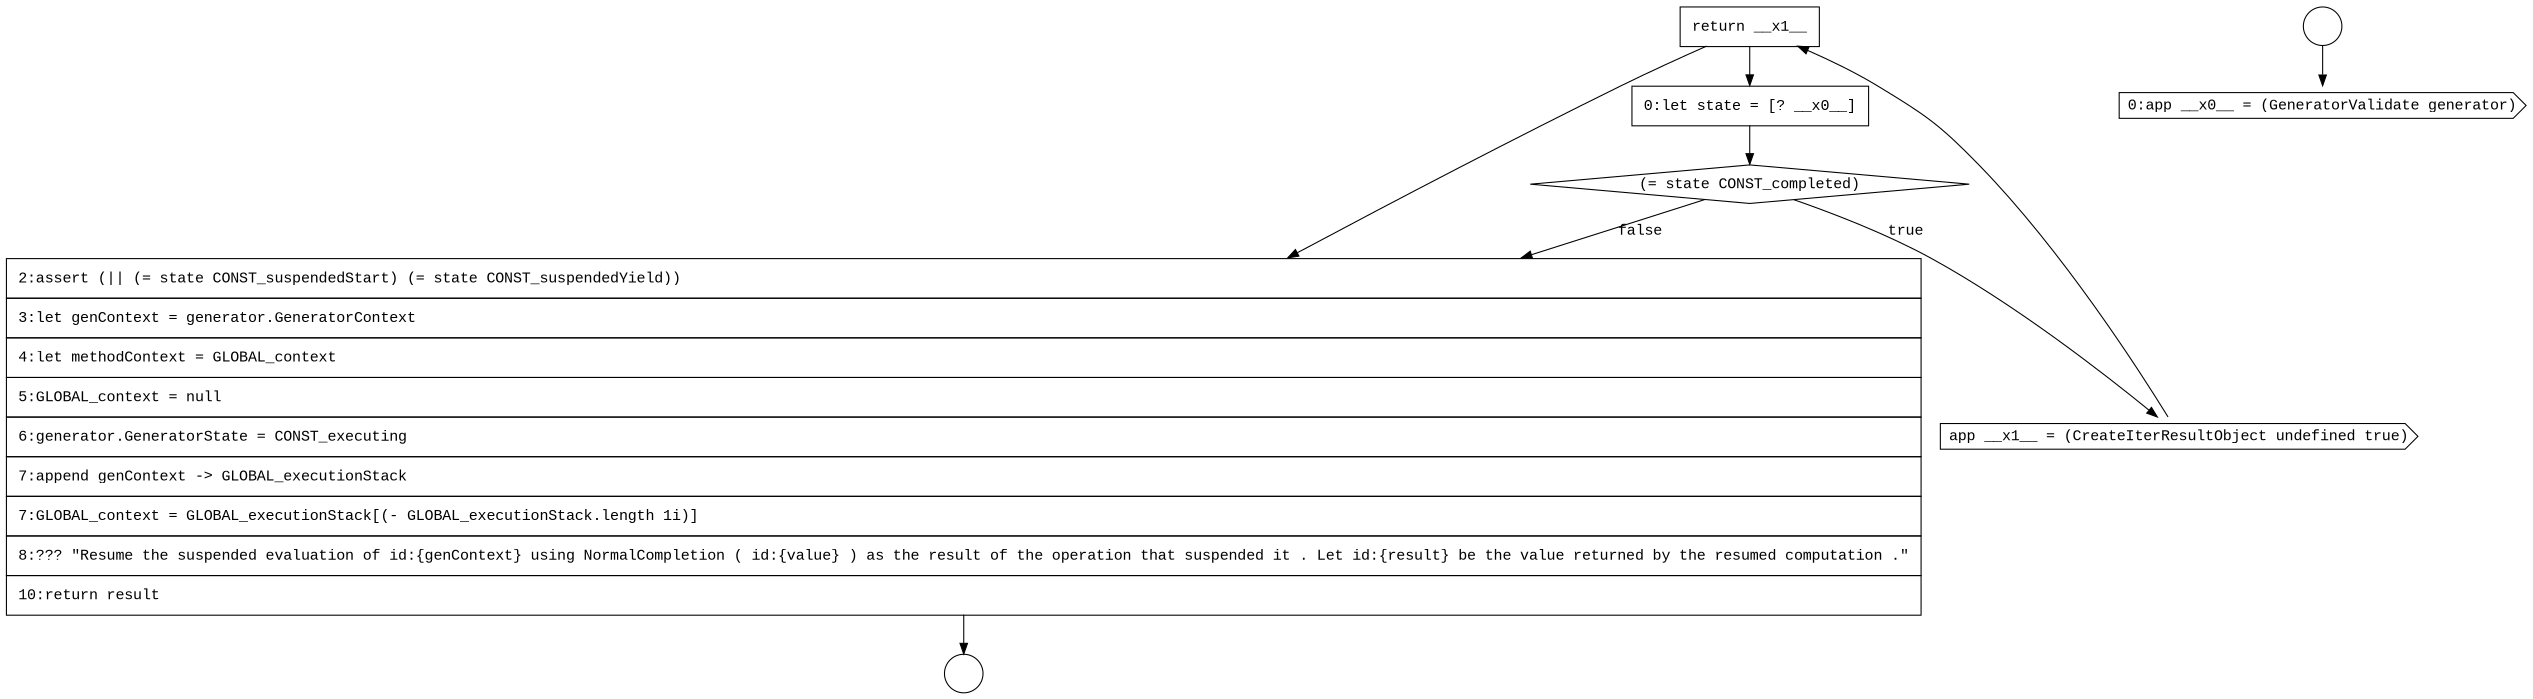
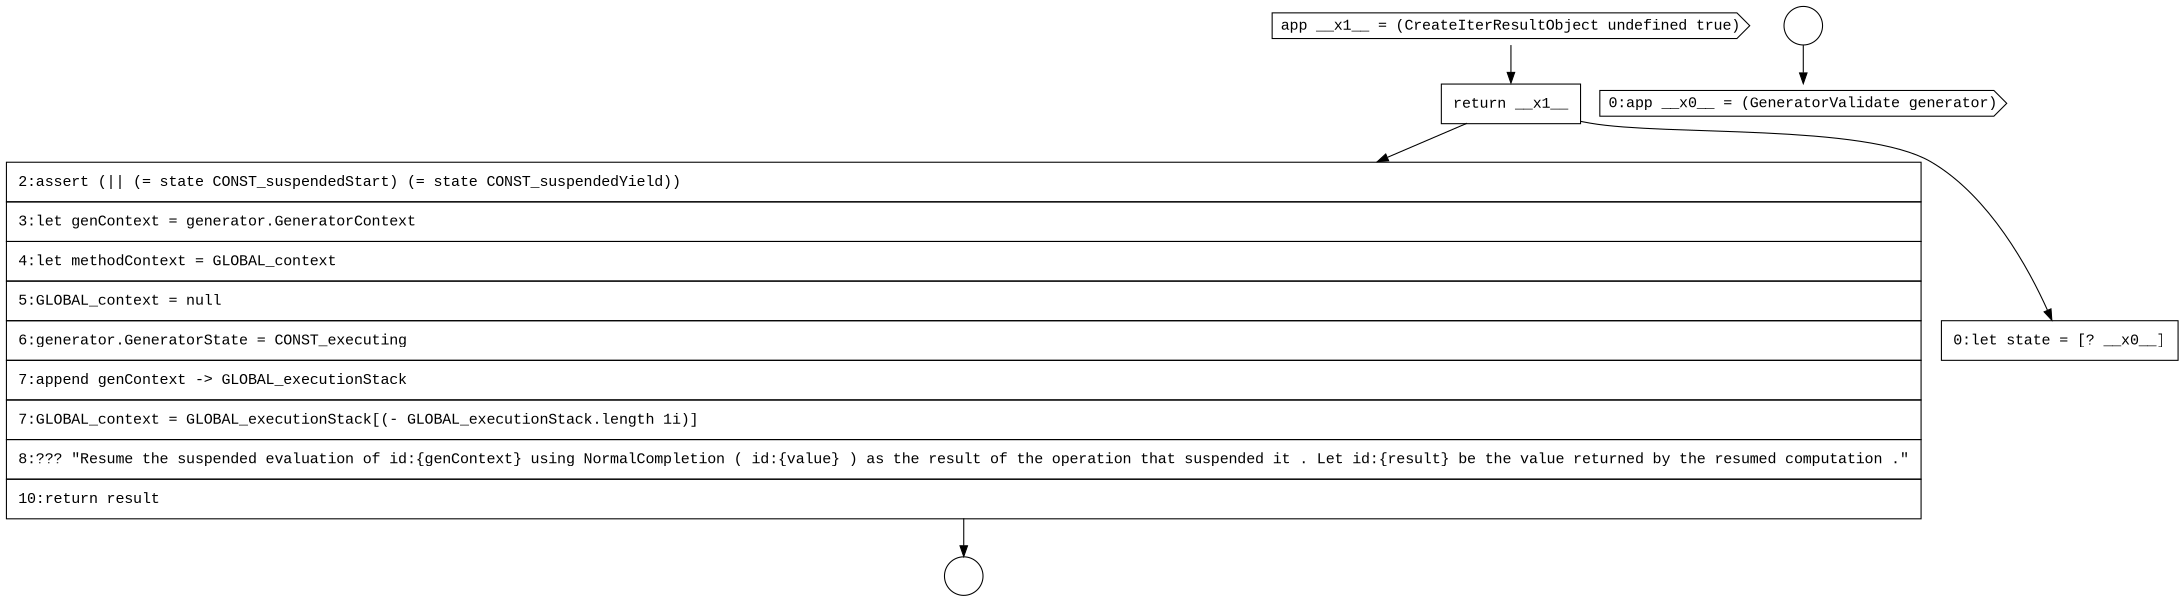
  digraph {
    fontname="Liberation Mono"
    node [color=black fillcolor=white fontname="Liberation Mono" shape=none style=filled]
    edge [color=black fontname="Liberation Mono"]
    n1 [label=" " shape=circle]
    n2 [label=<<font color="black">     <table border="0" cellborder="1" cellspacing="0" cellpadding="10">       <tr><td align="left">return __x1__</td></tr>     </table>   </font>> margin=0]
    n3 [label=<<font color="black">     <table border="0" cellborder="1" cellspacing="0" cellpadding="10">       <tr><td align="left">2:assert (|| (= state CONST_suspendedStart) (= state CONST_suspendedYield))</td></tr>       <tr><td align="left">3:let genContext = generator.GeneratorContext</td></tr>       <tr><td align="left">4:let methodContext = GLOBAL_context</td></tr>       <tr><td align="left">5:GLOBAL_context = null</td></tr>       <tr><td align="left">6:generator.GeneratorState = CONST_executing</td></tr>       <tr><td align="left">7:append genContext -&gt; GLOBAL_executionStack</td></tr>       <tr><td align="left">7:GLOBAL_context = GLOBAL_executionStack[(- GLOBAL_executionStack.length 1i)]</td></tr>       <tr><td align="left">8:??? &quot;Resume the suspended evaluation of id:{genContext} using NormalCompletion ( id:{value} ) as the result of the operation that suspended it . Let id:{result} be the value returned by the resumed computation .&quot;</td></tr>       <tr><td align="left">10:return result</td></tr>     </table>   </font>> margin=0]
    n4 [label=<<font color="black">     <table border="0" cellborder="1" cellspacing="0" cellpadding="10">       <tr><td align="left">0:let state = [? __x0__]</td></tr>     </table>   </font>> margin=0]
    n5 [label=<<font color="black">app __x1__ = (CreateIterResultObject undefined true)</font>> shape=cds]
    n6 [label=<<font color="black">0:app __x0__ = (GeneratorValidate generator)</font>> shape=cds]
-   n7 [label=<<font color="black">(= state CONST_completed)</font>> shape=diamond]
    n8 [label=" " shape=circle]
    n2 -> n3
    n2 -> n4
    n3 -> n1
-   n4 -> n7
    n5 -> n2
-   n7 -> n3 [label=<<font color="black">false</font>>]
-   n7 -> n5 [label=<<font color="black">true</font>>]
    n8 -> n6
  }
